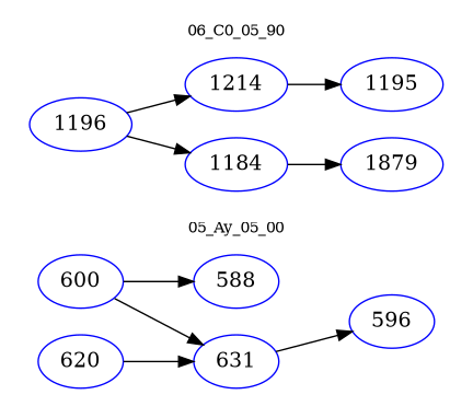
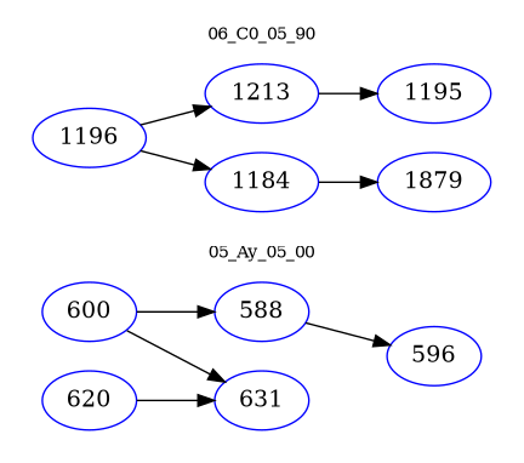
  digraph {
    rankdir=LR
    node [color=blue]
    edge [color=black]
    n1 [label=600]
    n2 [label=588]
    n3 [label=620]
    n4 [label=596]
    n5 [label=631]
    n6 [label=1196]
    n7 [label=1184]
-   n8 [label=1214]
+   n8 [label=1213]
    n9 [label=1879]
    n10 [label=1195]
    subgraph cluster_1 {
      color=white
      fontsize=10
      label="05_Ay_05_00"
      n1
      n2
      n3
      n4
      n5
    }
    subgraph cluster_2 {
      color=white
      fontsize=10
      label="06_C0_05_90"
      n6
      n7
      n8
      n9
      n10
    }
    n1 -> n2
    n1 -> n5
-   n5 -> n4
+   n2 -> n4
    n3 -> n5
    n6 -> n7
    n6 -> n8
    n7 -> n9
    n8 -> n10
  }
